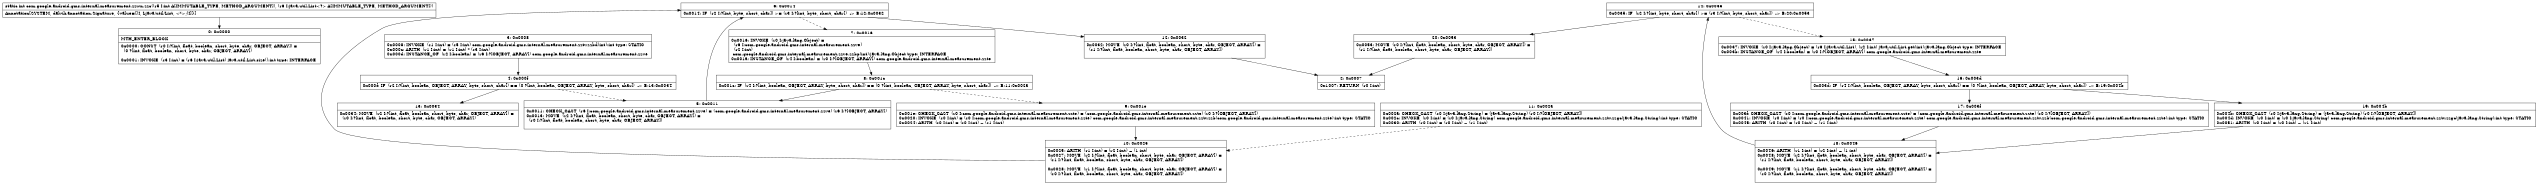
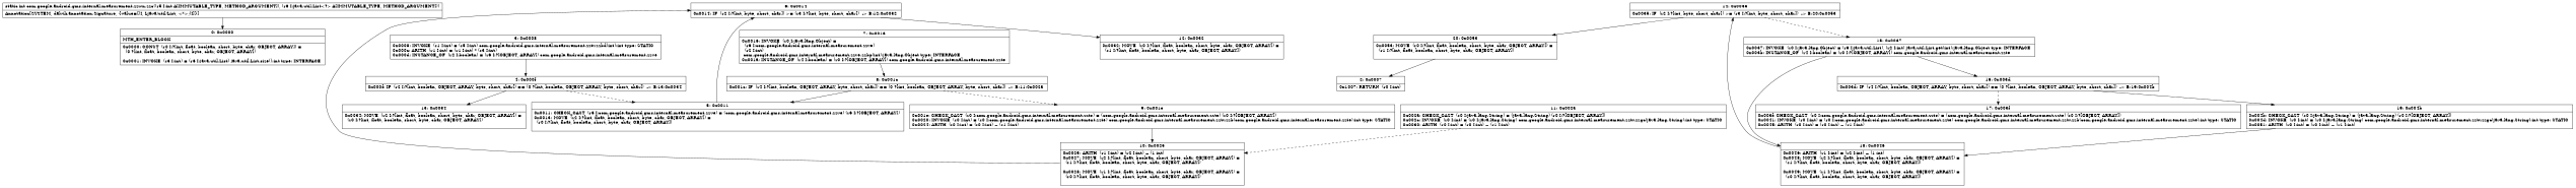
  digraph {
    node [shape=record]
    n1 [label="{0\:\ 0x0000|MTH_ENTER_BLOCK\l|0x0000: CONST  (r0 I:?[int, float, boolean, short, byte, char, OBJECT, ARRAY]) = \l  (0 ?[int, float, boolean, short, byte, char, OBJECT, ARRAY])\l \l0x0001: INVOKE  (r3 I:int) = (r6 I:java.util.List) java.util.List.size():int type: INTERFACE \l}"]
    n2 [label="{2\:\ 0x0007|0x1007: RETURN  (r0 I:int) \l}"]
    n3 [label="{3\:\ 0x0008|0x0008: INVOKE  (r1 I:int) = (r5 I:int) com.google.android.gms.internal.measurement.zztv.zzbd(int):int type: STATIC \l0x000c: ARITH  (r1 I:int) = (r1 I:int) * (r3 I:int) \l0x000d: INSTANCE_OF  (r2 I:boolean) = (r6 I:?[OBJECT, ARRAY]) com.google.android.gms.internal.measurement.zzve \l}"]
    n4 [label="{4\:\ 0x000f|0x000f: IF  (r2 I:?[int, boolean, OBJECT, ARRAY, byte, short, char]) == (0 ?[int, boolean, OBJECT, ARRAY, byte, short, char])  \-\> B:13:0x0034 \l}"]
    n5 [label="{5\:\ 0x0011|0x0011: CHECK_CAST  (r6 I:com.google.android.gms.internal.measurement.zzve) = (com.google.android.gms.internal.measurement.zzve) (r6 I:?[OBJECT, ARRAY]) \l0x0013: MOVE  (r2 I:?[int, float, boolean, short, byte, char, OBJECT, ARRAY]) = \l  (r0 I:?[int, float, boolean, short, byte, char, OBJECT, ARRAY])\l \l}"]
    n6 [label="{13\:\ 0x0034|0x0034: MOVE  (r2 I:?[int, float, boolean, short, byte, char, OBJECT, ARRAY]) = \l  (r0 I:?[int, float, boolean, short, byte, char, OBJECT, ARRAY])\l \l}"]
    n7 [label="{6\:\ 0x0014|0x0014: IF  (r2 I:?[int, byte, short, char]) \>= (r3 I:?[int, byte, short, char])  \-\> B:12:0x0032 \l}"]
    n8 [label="{7\:\ 0x0016|0x0016: INVOKE  (r0 I:java.lang.Object) = \l  (r6 I:com.google.android.gms.internal.measurement.zzve)\l  (r2 I:int)\l com.google.android.gms.internal.measurement.zzve.zzbp(int):java.lang.Object type: INTERFACE \l0x001a: INSTANCE_OF  (r4 I:boolean) = (r0 I:?[OBJECT, ARRAY]) com.google.android.gms.internal.measurement.zzte \l}"]
    n9 [label="{12\:\ 0x0032|0x0032: MOVE  (r0 I:?[int, float, boolean, short, byte, char, OBJECT, ARRAY]) = \l  (r1 I:?[int, float, boolean, short, byte, char, OBJECT, ARRAY])\l \l}"]
    n10 [label="{8\:\ 0x001c|0x001c: IF  (r4 I:?[int, boolean, OBJECT, ARRAY, byte, short, char]) == (0 ?[int, boolean, OBJECT, ARRAY, byte, short, char])  \-\> B:11:0x002a \l}"]
    n11 [label="{9\:\ 0x001e|0x001e: CHECK_CAST  (r0 I:com.google.android.gms.internal.measurement.zzte) = (com.google.android.gms.internal.measurement.zzte) (r0 I:?[OBJECT, ARRAY]) \l0x0020: INVOKE  (r0 I:int) = (r0 I:com.google.android.gms.internal.measurement.zzte) com.google.android.gms.internal.measurement.zztv.zzb(com.google.android.gms.internal.measurement.zzte):int type: STATIC \l0x0024: ARITH  (r0 I:int) = (r0 I:int) + (r1 I:int) \l}"]
    n12 [label="{10\:\ 0x0025|0x0025: ARITH  (r1 I:int) = (r2 I:int) + (1 int) \l0x0027: MOVE  (r2 I:?[int, float, boolean, short, byte, char, OBJECT, ARRAY]) = \l  (r1 I:?[int, float, boolean, short, byte, char, OBJECT, ARRAY])\l \l0x0028: MOVE  (r1 I:?[int, float, boolean, short, byte, char, OBJECT, ARRAY]) = \l  (r0 I:?[int, float, boolean, short, byte, char, OBJECT, ARRAY])\l \l}"]
    n13 [label="{11\:\ 0x002a|0x002a: CHECK_CAST  (r0 I:java.lang.String) = (java.lang.String) (r0 I:?[OBJECT, ARRAY]) \l0x002c: INVOKE  (r0 I:int) = (r0 I:java.lang.String) com.google.android.gms.internal.measurement.zztv.zzgc(java.lang.String):int type: STATIC \l0x0030: ARITH  (r0 I:int) = (r0 I:int) + (r1 I:int) \l}"]
    n14 [label="{14\:\ 0x0035|0x0035: IF  (r2 I:?[int, byte, short, char]) \>= (r3 I:?[int, byte, short, char])  \-\> B:20:0x0053 \l}"]
    n15 [label="{15\:\ 0x0037|0x0037: INVOKE  (r0 I:java.lang.Object) = (r6 I:java.util.List), (r2 I:int) java.util.List.get(int):java.lang.Object type: INTERFACE \l0x003b: INSTANCE_OF  (r4 I:boolean) = (r0 I:?[OBJECT, ARRAY]) com.google.android.gms.internal.measurement.zzte \l}"]
    n16 [label="{20\:\ 0x0053|0x0053: MOVE  (r0 I:?[int, float, boolean, short, byte, char, OBJECT, ARRAY]) = \l  (r1 I:?[int, float, boolean, short, byte, char, OBJECT, ARRAY])\l \l}"]
    n17 [label="{16\:\ 0x003d|0x003d: IF  (r4 I:?[int, boolean, OBJECT, ARRAY, byte, short, char]) == (0 ?[int, boolean, OBJECT, ARRAY, byte, short, char])  \-\> B:19:0x004b \l}"]
    n18 [label="{17\:\ 0x003f|0x003f: CHECK_CAST  (r0 I:com.google.android.gms.internal.measurement.zzte) = (com.google.android.gms.internal.measurement.zzte) (r0 I:?[OBJECT, ARRAY]) \l0x0041: INVOKE  (r0 I:int) = (r0 I:com.google.android.gms.internal.measurement.zzte) com.google.android.gms.internal.measurement.zztv.zzb(com.google.android.gms.internal.measurement.zzte):int type: STATIC \l0x0045: ARITH  (r0 I:int) = (r0 I:int) + (r1 I:int) \l}"]
    n19 [label="{19\:\ 0x004b|0x004b: CHECK_CAST  (r0 I:java.lang.String) = (java.lang.String) (r0 I:?[OBJECT, ARRAY]) \l0x004d: INVOKE  (r0 I:int) = (r0 I:java.lang.String) com.google.android.gms.internal.measurement.zztv.zzgc(java.lang.String):int type: STATIC \l0x0051: ARITH  (r0 I:int) = (r0 I:int) + (r1 I:int) \l}"]
    n20 [label="{18\:\ 0x0046|0x0046: ARITH  (r1 I:int) = (r2 I:int) + (1 int) \l0x0048: MOVE  (r2 I:?[int, float, boolean, short, byte, char, OBJECT, ARRAY]) = \l  (r1 I:?[int, float, boolean, short, byte, char, OBJECT, ARRAY])\l \l0x0049: MOVE  (r1 I:?[int, float, boolean, short, byte, char, OBJECT, ARRAY]) = \l  (r0 I:?[int, float, boolean, short, byte, char, OBJECT, ARRAY])\l \l}"]
    n21 [label="{static int com.google.android.gms.internal.measurement.zzwn.zzc((r5 I:int A[IMMUTABLE_TYPE, METHOD_ARGUMENT]), (r6 I:java.util.List\<?\> A[IMMUTABLE_TYPE, METHOD_ARGUMENT]))  | Annotation[SYSTEM, dalvik.annotation.Signature, \{value=[(I, Ljava\/util\/List, \<*\>;)I]\}]\l}"]
    n3 -> n4
    n4 -> n5 [style=dashed]
    n4 -> n6
    n5 -> n7
-   n7 -> n8 [style=dashed]
    n7 -> n9
    n8 -> n10
-   n9 -> n2
    n10 -> n5
    n10 -> n11 [style=dashed]
    n11 -> n12
    n12 -> n7
    n13 -> n12 [style=dashed]
    n14 -> n15 [style=dashed]
    n14 -> n16
    n15 -> n17
    n16 -> n2
-   n17 -> n18 [style=solid]
+   n17 -> n18 [style=dashed]
    n17 -> n19
-   n18 -> n20
+   n15 -> n20
    n19 -> n20
    n20 -> n14
    n21 -> n1
  }
